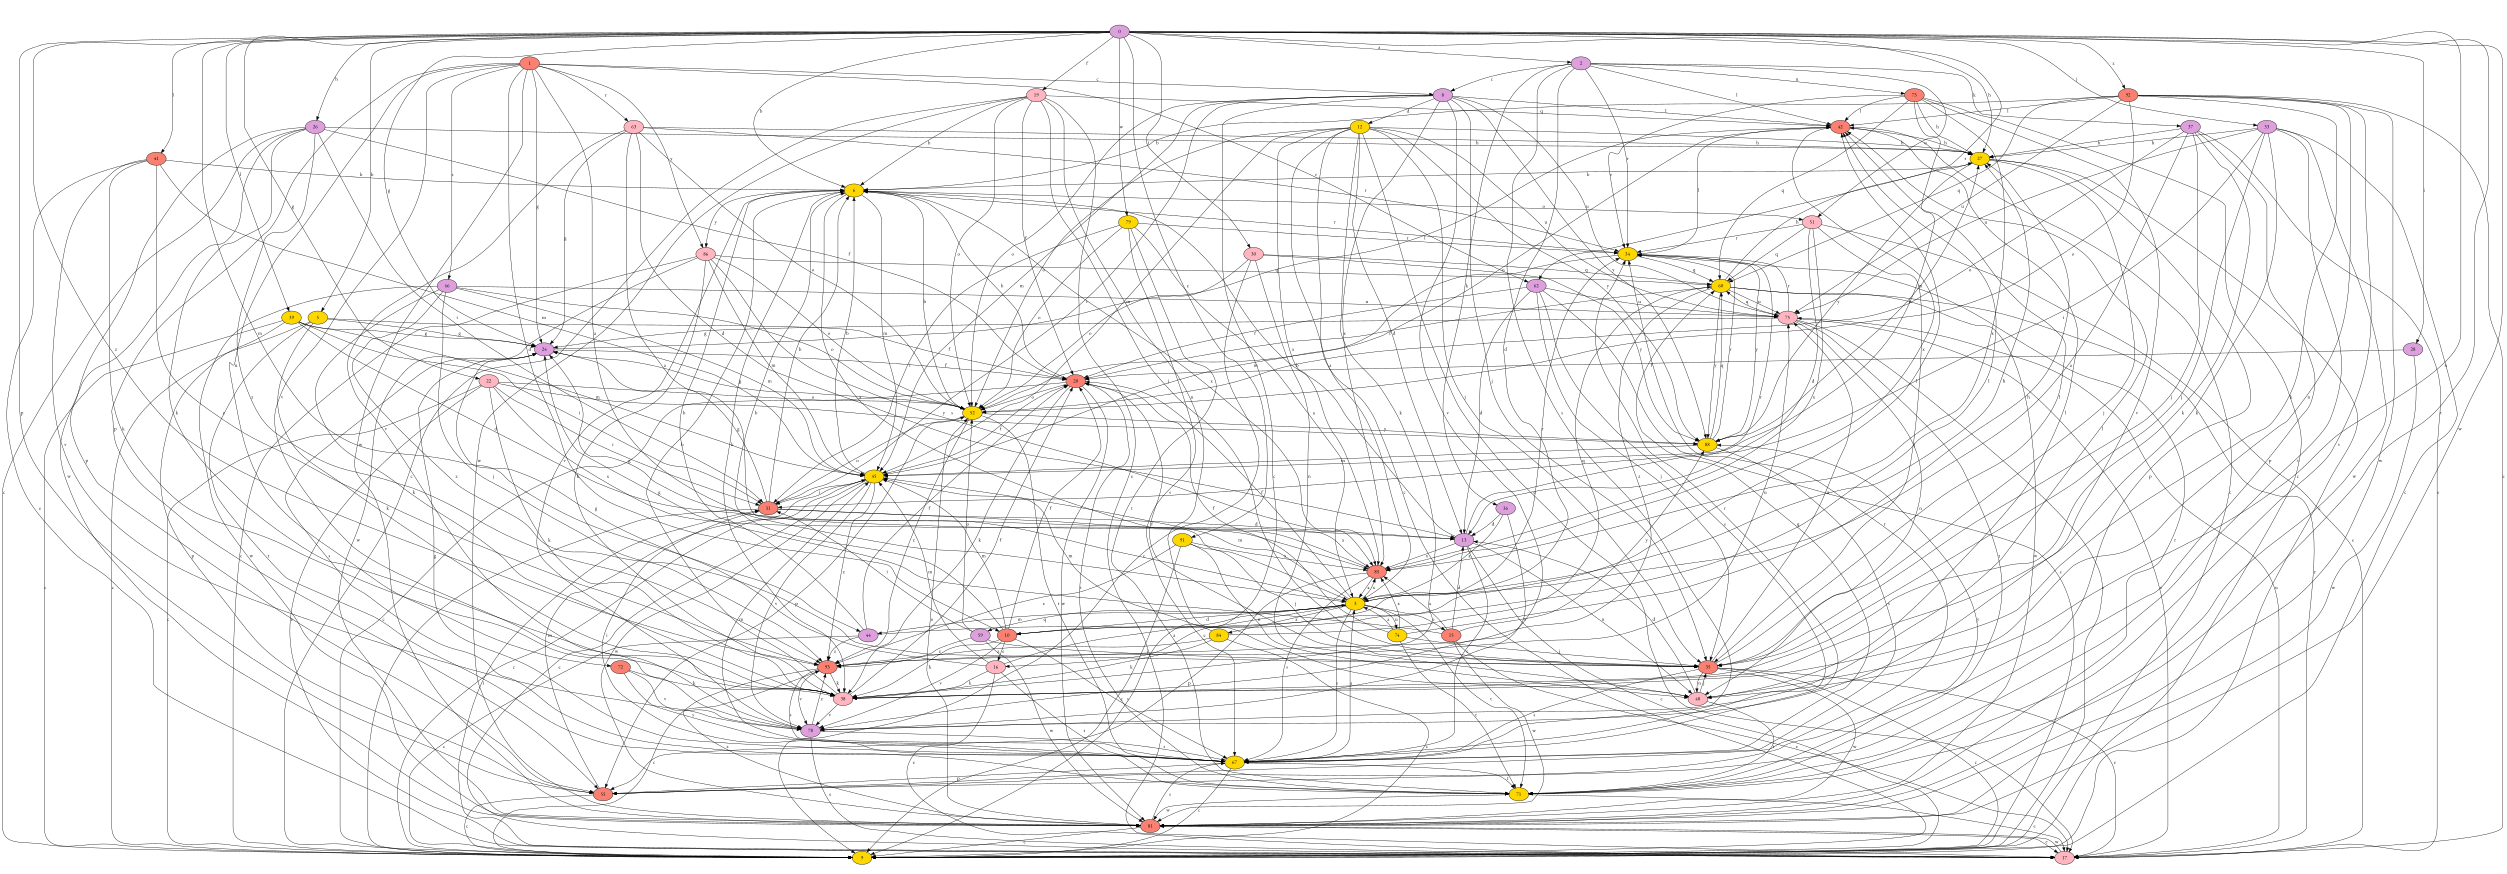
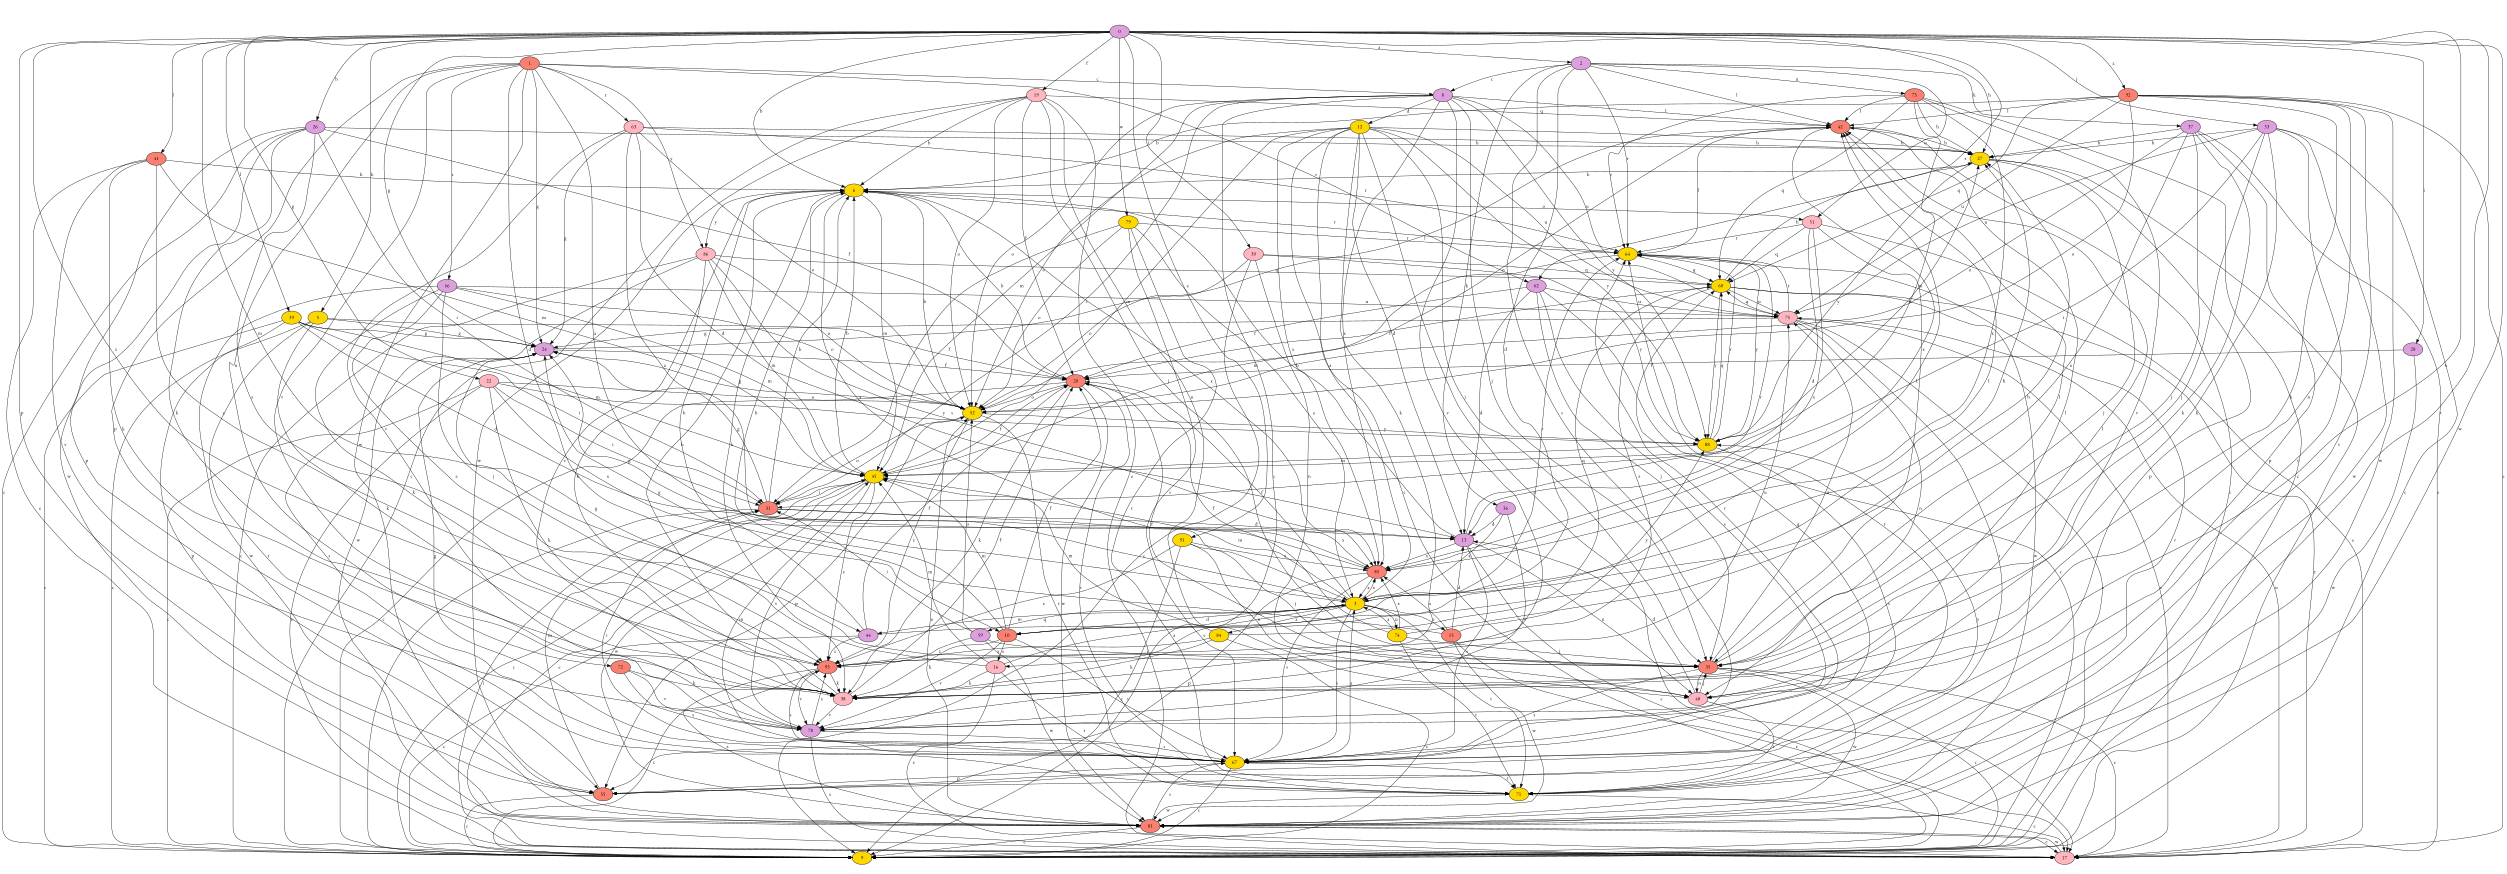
  strict digraph {
    fontname="EB Garamond"
    node [fillcolor=gold fontname="EB Garamond" style=filled]
    edge [fontname="EB Garamond"]
    0 [fillcolor=plum]
    2 [fillcolor=plum]
    5
    6
    19 [fillcolor=lightpink]
    22 [fillcolor=lightpink]
    24 [fillcolor=plum]
    26 [fillcolor=plum]
    27
    28 [fillcolor=plum]
    30 [fillcolor=lightpink]
    33 [fillcolor=plum]
    39
    41 [fillcolor=salmon]
    44 [fillcolor=plum]
    48 [fillcolor=lightpink]
    55 [fillcolor=salmon]
    62 [fillcolor=plum]
    71
    79
    81 [fillcolor=salmon]
    91
    92 [fillcolor=salmon]
    93 [fillcolor=salmon]
    8 [fillcolor=plum]
    10 [fillcolor=salmon]
    36 [fillcolor=plum]
    37 [fillcolor=plum]
    42 [fillcolor=salmon]
    51 [fillcolor=lightpink]
-   64 [label=34]
+   64
    67
    73 [fillcolor=salmon]
    20 [fillcolor=salmon]
    9
    38 [fillcolor=lightpink]
    3
    78 [fillcolor=plum]
    86 [fillcolor=lightpink]
    45
    85 [fillcolor=salmon]
    35 [fillcolor=salmon]
    52
    17 [fillcolor=lightpink]
    31 [fillcolor=salmon]
    88
    60
    75 [fillcolor=lightpink]
    13 [fillcolor=plum]
    1 [fillcolor=salmon]
    63 [fillcolor=lightpink]
    66 [fillcolor=plum]
    72 [fillcolor=salmon]
    15 [fillcolor=salmon]
    16 [fillcolor=lightpink]
    59 [fillcolor=plum]
    74
    84
    12
    0 -> 2 [label=a]
    0 -> 5 [label=b]
    0 -> 6 [label=b]
    0 -> 19 [label=f]
    0 -> 22 [label=g]
    0 -> 24 [label=g]
    0 -> 26 [label=h]
    0 -> 27 [label=h]
    0 -> 28 [label=i]
    0 -> 30 [label=i]
    0 -> 33 [label=j]
    0 -> 39 [label=l]
    0 -> 41 [label=l]
    0 -> 44 [label=m]
    0 -> 48 [label=n]
    0 -> 55 [label=p]
    0 -> 62 [label=r]
    0 -> 71 [label=t]
    0 -> 79 [label=w]
    0 -> 81 [label=w]
    0 -> 91 [label=z]
    0 -> 92 [label=z]
    0 -> 93 [label=z]
    2 -> 8 [label=c]
    2 -> 10 [label=d]
    2 -> 36 [label=k]
    2 -> 37 [label=k]
    2 -> 42 [label=l]
    2 -> 51 [label=o]
    2 -> 64 [label=r]
    2 -> 67 [label=s]
    2 -> 73 [label=u]
    5 -> 24 [label=g]
    5 -> 71 [label=t]
    5 -> 20 [label=f]
    5 -> 9 [label=c]
    5 -> 38 [label=k]
    6 -> 51 [label=o]
    6 -> 64 [label=r]
    6 -> 38 [label=k]
    6 -> 3 [label=a]
    6 -> 78 [label=v]
    6 -> 86 [label=y]
    6 -> 45 [label=m]
    6 -> 85 [label=x]
    19 -> 6 [label=b]
    19 -> 48 [label=n]
    19 -> 81 [label=w]
    19 -> 42 [label=q]
    19 -> 20 [label=f]
    19 -> 9 [label=c]
    19 -> 35 [label=j]
    19 -> 52 [label=o]
    19 -> 17 [label=e]
    22 -> 9 [label=c]
    22 -> 38 [label=k]
    22 -> 85 [label=x]
    22 -> 52 [label=o]
    22 -> 17 [label=e]
    22 -> 31 [label=i]
    22 -> 88 [label=y]
    24 -> 42 [label=l]
    24 -> 67 [label=s]
    24 -> 20 [label=f]
    26 -> 27 [label=h]
    26 -> 55 [label=p]
    26 -> 81 [label=w]
    26 -> 93 [label=z]
    26 -> 20 [label=f]
    26 -> 9 [label=c]
    26 -> 38 [label=k]
    26 -> 31 [label=i]
    27 -> 6 [label=b]
    27 -> 55 [label=p]
    27 -> 9 [label=c]
    27 -> 35 [label=j]
    27 -> 88 [label=y]
    28 -> 81 [label=w]
    28 -> 20 [label=f]
    30 -> 48 [label=n]
    30 -> 9 [label=c]
    30 -> 52 [label=o]
    30 -> 88 [label=y]
    30 -> 60 [label=q]
    33 -> 27 [label=h]
    33 -> 71 [label=t]
    33 -> 81 [label=w]
    33 -> 9 [label=c]
    33 -> 38 [label=k]
    33 -> 35 [label=j]
    33 -> 31 [label=i]
    33 -> 75 [label=u]
    39 -> 24 [label=g]
    39 -> 55 [label=p]
    39 -> 9 [label=c]
    39 -> 45 [label=m]
    39 -> 31 [label=i]
    39 -> 13 [label=d]
    41 -> 6 [label=b]
    41 -> 93 [label=z]
    41 -> 38 [label=k]
    41 -> 78 [label=v]
    41 -> 45 [label=m]
    41 -> 17 [label=e]
    44 -> 6 [label=b]
    44 -> 93 [label=z]
    44 -> 42 [label=l]
    44 -> 20 [label=f]
    44 -> 9 [label=c]
    48 -> 71 [label=t]
    48 -> 42 [label=l]
    48 -> 35 [label=j]
    48 -> 13 [label=d]
    55 -> 64 [label=r]
    55 -> 9 [label=c]
    55 -> 45 [label=m]
    62 -> 67 [label=s]
    62 -> 20 [label=f]
    62 -> 9 [label=c]
    62 -> 35 [label=j]
    62 -> 75 [label=u]
    62 -> 13 [label=d]
    71 -> 81 [label=w]
    71 -> 17 [label=e]
    71 -> 88 [label=y]
    79 -> 71 [label=t]
    79 -> 64 [label=r]
    79 -> 67 [label=s]
    79 -> 3 [label=a]
    79 -> 52 [label=o]
    79 -> 31 [label=i]
    81 -> 93 [label=z]
    81 -> 64 [label=r]
    81 -> 67 [label=s]
    81 -> 9 [label=c]
    81 -> 52 [label=o]
    81 -> 17 [label=e]
    91 -> 48 [label=n]
    91 -> 93 [label=z]
    91 -> 9 [label=c]
    91 -> 85 [label=x]
    91 -> 35 [label=j]
    92 -> 6 [label=b]
    92 -> 48 [label=n]
    92 -> 71 [label=t]
    92 -> 81 [label=w]
    92 -> 42 [label=l]
    92 -> 38 [label=k]
    92 -> 52 [label=o]
    92 -> 17 [label=e]
    92 -> 60 [label=q]
    92 -> 75 [label=u]
    93 -> 67 [label=s]
    93 -> 9 [label=c]
    93 -> 38 [label=k]
    93 -> 78 [label=v]
    93 -> 75 [label=u]
    8 -> 42 [label=l]
    8 -> 9 [label=c]
    8 -> 78 [label=v]
    8 -> 45 [label=m]
    8 -> 85 [label=x]
    8 -> 35 [label=j]
    8 -> 52 [label=o]
    8 -> 31 [label=i]
    8 -> 88 [label=y]
    8 -> 75 [label=u]
    8 -> 12 [label=d]
    10 -> 6 [label=b]
    10 -> 42 [label=l]
    10 -> 67 [label=s]
    10 -> 20 [label=f]
    10 -> 38 [label=k]
    10 -> 78 [label=v]
    10 -> 45 [label=m]
    10 -> 16 [label=e]
    36 -> 3 [label=a]
    36 -> 78 [label=v]
    36 -> 13 [label=d]
    37 -> 27 [label=h]
    37 -> 55 [label=p]
    37 -> 38 [label=k]
    37 -> 3 [label=a]
    37 -> 35 [label=j]
    37 -> 52 [label=o]
    37 -> 17 [label=e]
    42 -> 27 [label=h]
    42 -> 9 [label=c]
    42 -> 85 [label=x]
    42 -> 52 [label=o]
    51 -> 64 [label=r]
    51 -> 85 [label=x]
    51 -> 35 [label=j]
    51 -> 17 [label=e]
    51 -> 60 [label=q]
    51 -> 13 [label=d]
    64 -> 42 [label=l]
    64 -> 45 [label=m]
    64 -> 88 [label=y]
    64 -> 60 [label=q]
    67 -> 24 [label=g]
    67 -> 55 [label=p]
    67 -> 71 [label=t]
    67 -> 64 [label=r]
    67 -> 9 [label=c]
    67 -> 3 [label=a]
    67 -> 45 [label=m]
    67 -> 31 [label=i]
    67 -> 60 [label=q]
    73 -> 27 [label=h]
    73 -> 42 [label=l]
    73 -> 64 [label=r]
    73 -> 9 [label=c]
    73 -> 78 [label=v]
    73 -> 45 [label=m]
    73 -> 85 [label=x]
    73 -> 60 [label=q]
    20 -> 6 [label=b]
    20 -> 71 [label=t]
    20 -> 81 [label=w]
    20 -> 9 [label=c]
    20 -> 38 [label=k]
    20 -> 52 [label=o]
    38 -> 6 [label=b]
    38 -> 20 [label=f]
    38 -> 78 [label=v]
    3 -> 27 [label=h]
    3 -> 44 [label=m]
    3 -> 71 [label=t]
    3 -> 10 [label=d]
    3 -> 64 [label=r]
    3 -> 67 [label=s]
    3 -> 20 [label=f]
    3 -> 45 [label=m]
    3 -> 85 [label=x]
    3 -> 15 [label=e]
    3 -> 16 [label=e]
    3 -> 59 [label=q]
    3 -> 74 [label=u]
    3 -> 84 [label=x]
    78 -> 93 [label=z]
    78 -> 42 [label=l]
    78 -> 67 [label=s]
    78 -> 17 [label=e]
    86 -> 81 [label=w]
    86 -> 9 [label=c]
    86 -> 38 [label=k]
    86 -> 45 [label=m]
    86 -> 85 [label=s]
    86 -> 52 [label=o]
    86 -> 60 [label=q]
    45 -> 6 [label=b]
    45 -> 81 [label=w]
    45 -> 93 [label=z]
    45 -> 20 [label=f]
    45 -> 9 [label=c]
    45 -> 78 [label=v]
    45 -> 17 [label=e]
    45 -> 31 [label=i]
    85 -> 24 [label=g]
    85 -> 55 [label=p]
    85 -> 67 [label=s]
    85 -> 3 [label=a]
    35 -> 48 [label=n]
    35 -> 81 [label=w]
    35 -> 42 [label=l]
    35 -> 67 [label=s]
    35 -> 20 [label=f]
    35 -> 9 [label=c]
    35 -> 17 [label=e]
    35 -> 75 [label=u]
    52 -> 6 [label=b]
    52 -> 24 [label=g]
    52 -> 55 [label=p]
    52 -> 71 [label=t]
    52 -> 93 [label=z]
    52 -> 88 [label=y]
    17 -> 81 [label=w]
    17 -> 31 [label=i]
    17 -> 75 [label=u]
    31 -> 6 [label=b]
    31 -> 24 [label=g]
    31 -> 9 [label=c]
    31 -> 85 [label=x]
    31 -> 52 [label=o]
    31 -> 13 [label=d]
    88 -> 27 [label=h]
    88 -> 64 [label=r]
    88 -> 67 [label=s]
    88 -> 45 [label=m]
    88 -> 60 [label=q]
    60 -> 27 [label=h]
    60 -> 81 [label=w]
    60 -> 93 [label=z]
    60 -> 20 [label=f]
    60 -> 17 [label=e]
    60 -> 88 [label=y]
    60 -> 75 [label=u]
    75 -> 24 [label=g]
    75 -> 48 [label=n]
    75 -> 71 [label=t]
    75 -> 64 [label=r]
    75 -> 9 [label=c]
    75 -> 17 [label=e]
    75 -> 60 [label=q]
    13 -> 6 [label=b]
    13 -> 48 [label=n]
    13 -> 64 [label=r]
    13 -> 67 [label=s]
    13 -> 9 [label=c]
    13 -> 85 [label=x]
    1 -> 24 [label=g]
    1 -> 55 [label=p]
    1 -> 62 [label=r]
    1 -> 81 [label=w]
    1 -> 8 [label=c]
    1 -> 10 [label=d]
    1 -> 3 [label=a]
    1 -> 78 [label=v]
    1 -> 86 [label=y]
    1 -> 63 [label=r]
    1 -> 66 [label=s]
    1 -> 72 [label=u]
    63 -> 24 [label=g]
    63 -> 27 [label=h]
    63 -> 64 [label=r]
    63 -> 3 [label=a]
    63 -> 78 [label=v]
    63 -> 52 [label=o]
    63 -> 13 [label=d]
    66 -> 81 [label=w]
    66 -> 93 [label=z]
    66 -> 38 [label=k]
    66 -> 45 [label=m]
    66 -> 35 [label=j]
    66 -> 52 [label=o]
    66 -> 75 [label=u]
    72 -> 67 [label=s]
    72 -> 38 [label=k]
    72 -> 78 [label=v]
    15 -> 24 [label=g]
    15 -> 81 [label=w]
    15 -> 85 [label=x]
    15 -> 17 [label=e]
    15 -> 88 [label=y]
    15 -> 13 [label=d]
    16 -> 24 [label=g]
    16 -> 71 [label=t]
    16 -> 38 [label=k]
    16 -> 3 [label=a]
    16 -> 45 [label=m]
    16 -> 17 [label=e]
    59 -> 81 [label=w]
    59 -> 93 [label=z]
    59 -> 35 [label=j]
    59 -> 52 [label=o]
    59 -> 31 [label=i]
    74 -> 27 [label=h]
    74 -> 71 [label=t]
    74 -> 20 [label=f]
    74 -> 3 [label=a]
    74 -> 85 [label=x]
    74 -> 35 [label=j]
    84 -> 93 [label=z]
    84 -> 9 [label=c]
    84 -> 38 [label=k]
    84 -> 45 [label=m]
    84 -> 60 [label=q]
    12 -> 27 [label=h]
    12 -> 9 [label=c]
    12 -> 38 [label=k]
    12 -> 3 [label=a]
    12 -> 45 [label=m]
    12 -> 85 [label=x]
    12 -> 35 [label=j]
    12 -> 52 [label=o]
    12 -> 17 [label=e]
    12 -> 88 [label=y]
    12 -> 75 [label=u]
    12 -> 13 [label=d]
  }
